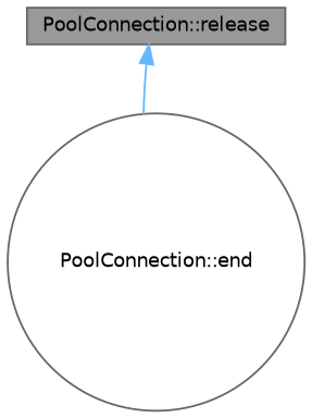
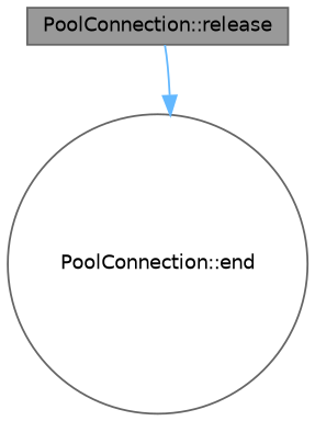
  digraph {
    rankdir=TB
    node [fontname=Helvetica fontsize=10 style=filled]
    n1 [color=gray40 fillcolor=grey60 fontcolor=black height=0.2 label="PoolConnection::release" shape=box width=0.4]
    n2 [color=grey40 fillcolor=white height=0.2 label="PoolConnection::end" shape=circle width=0.4]
-   n1 -> n2 [color=steelblue1 dir=back fontname=Helvetica fontsize=10 labelfontname=Helvetica labelfontsize=10 style=solid]
+   n2 -> n1 [color=steelblue1 dir=back fontname=Helvetica fontsize=10 labelfontname=Helvetica labelfontsize=10 style=solid]
  }
